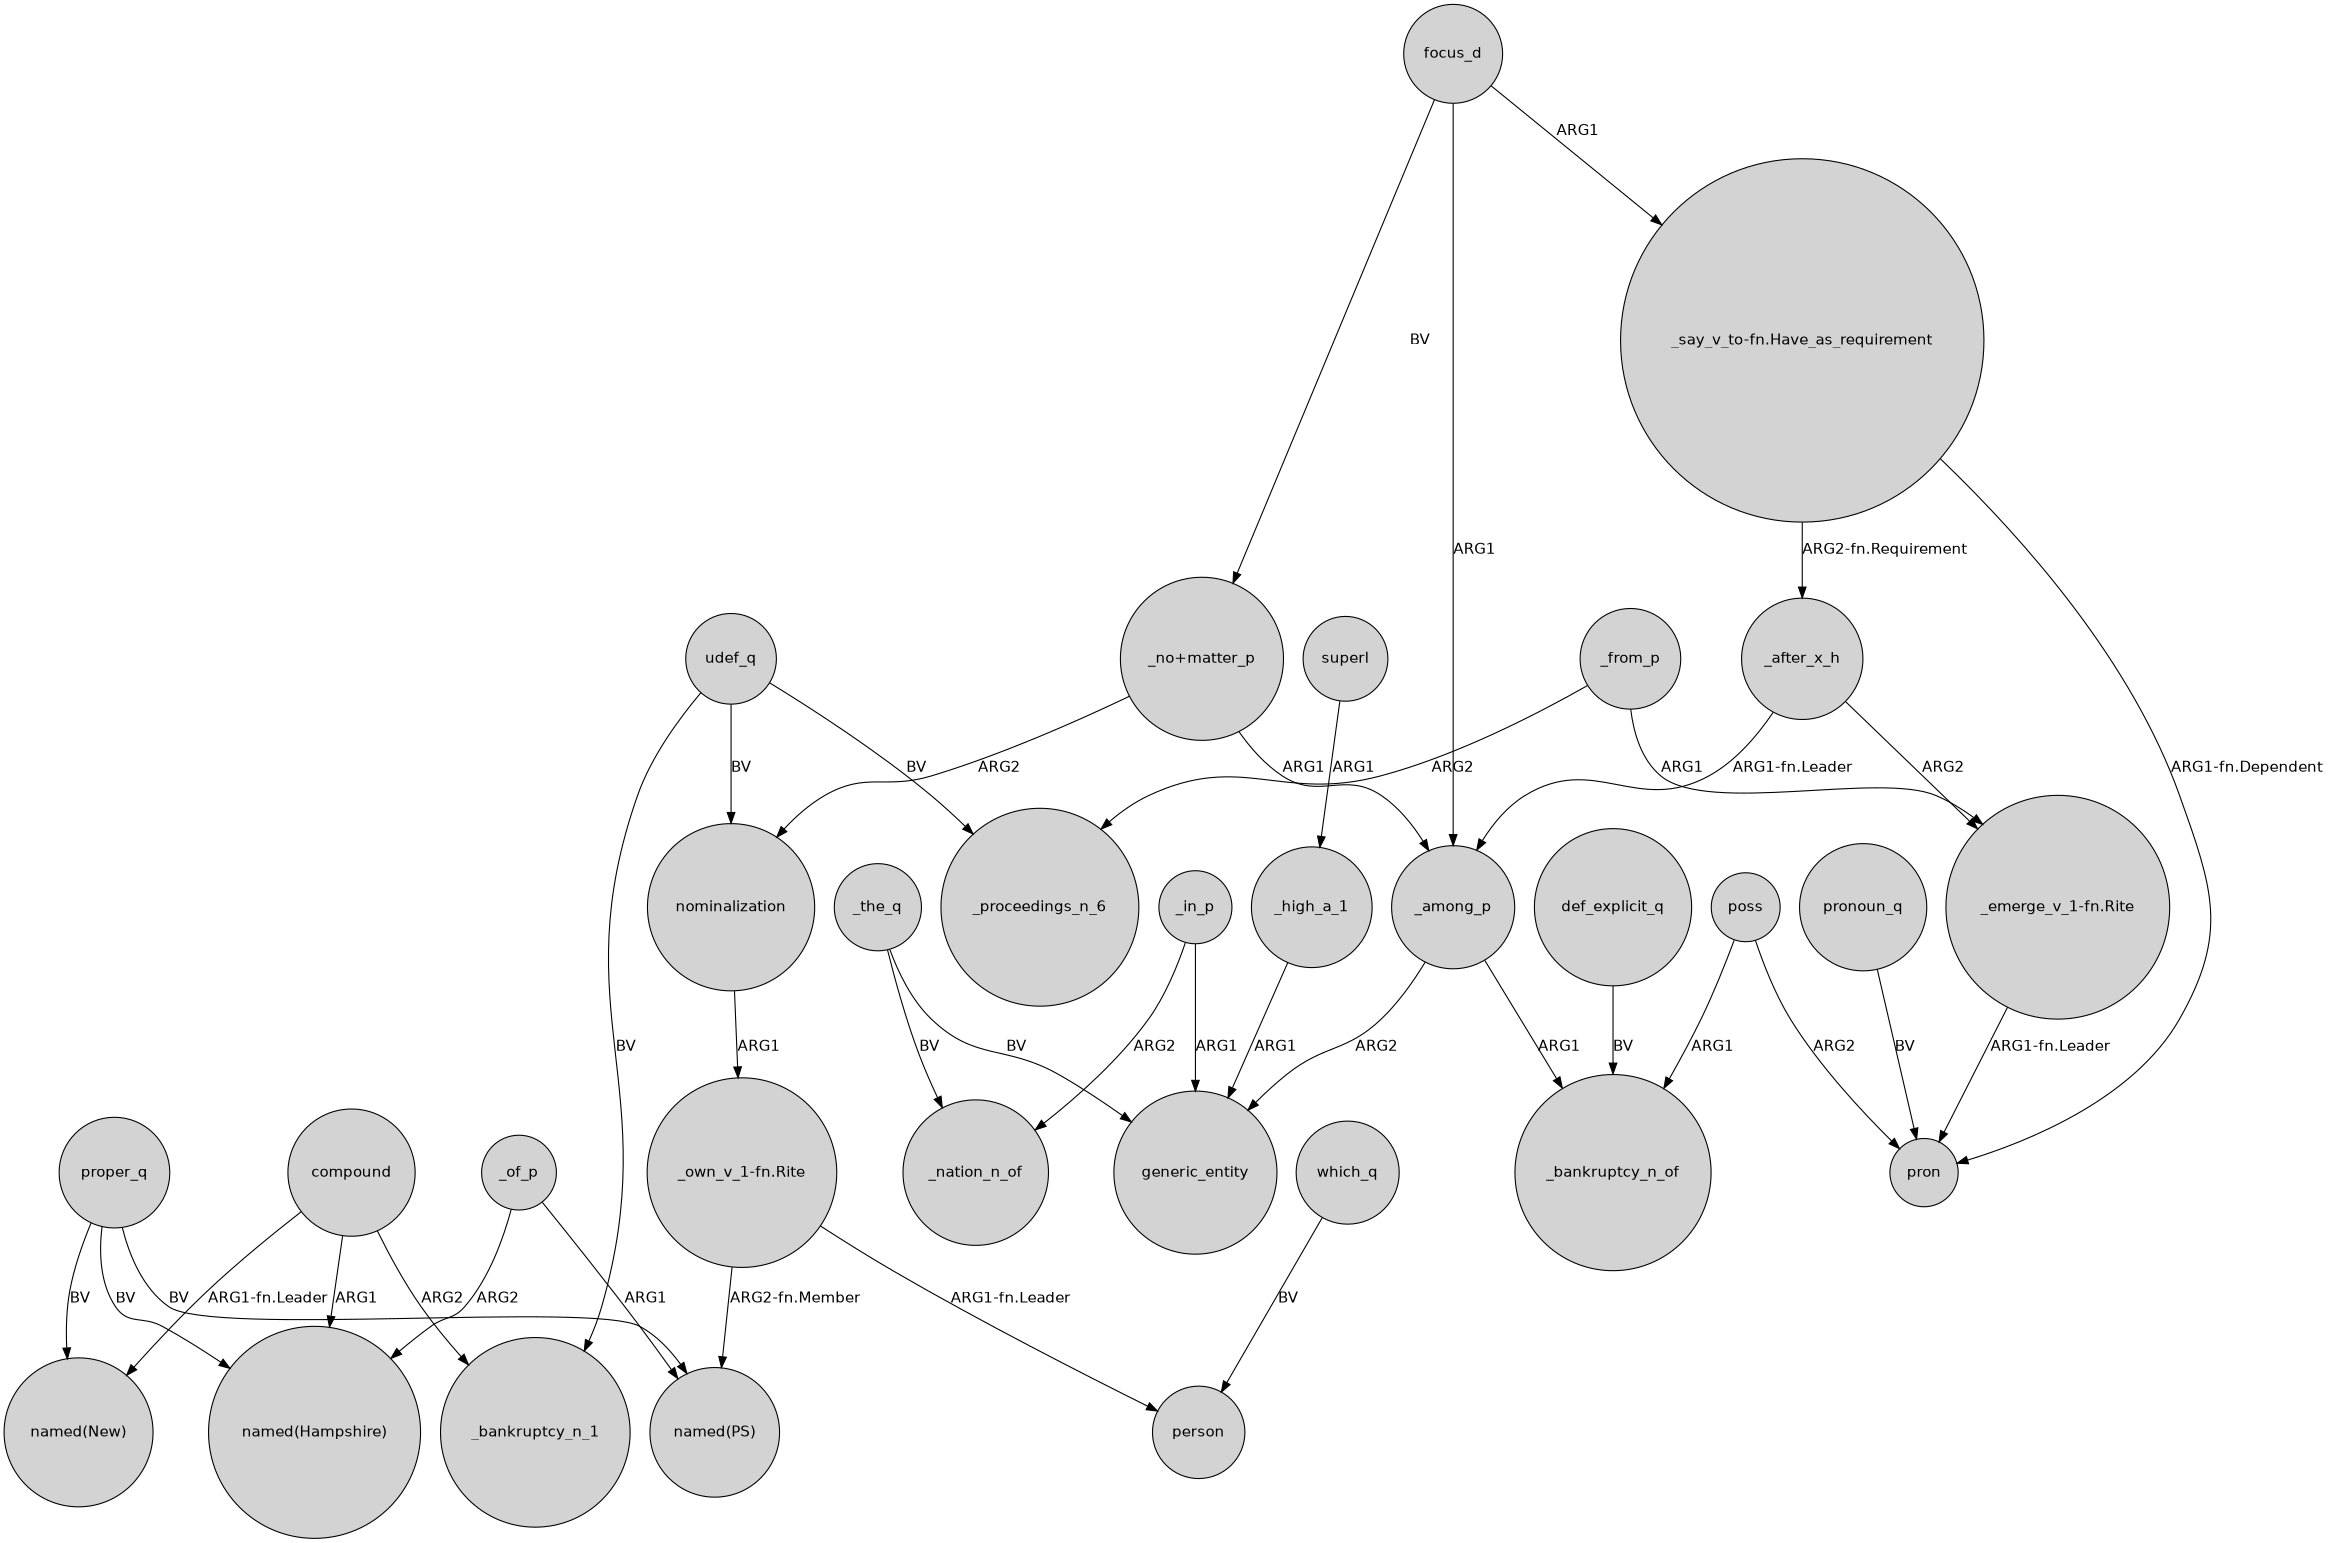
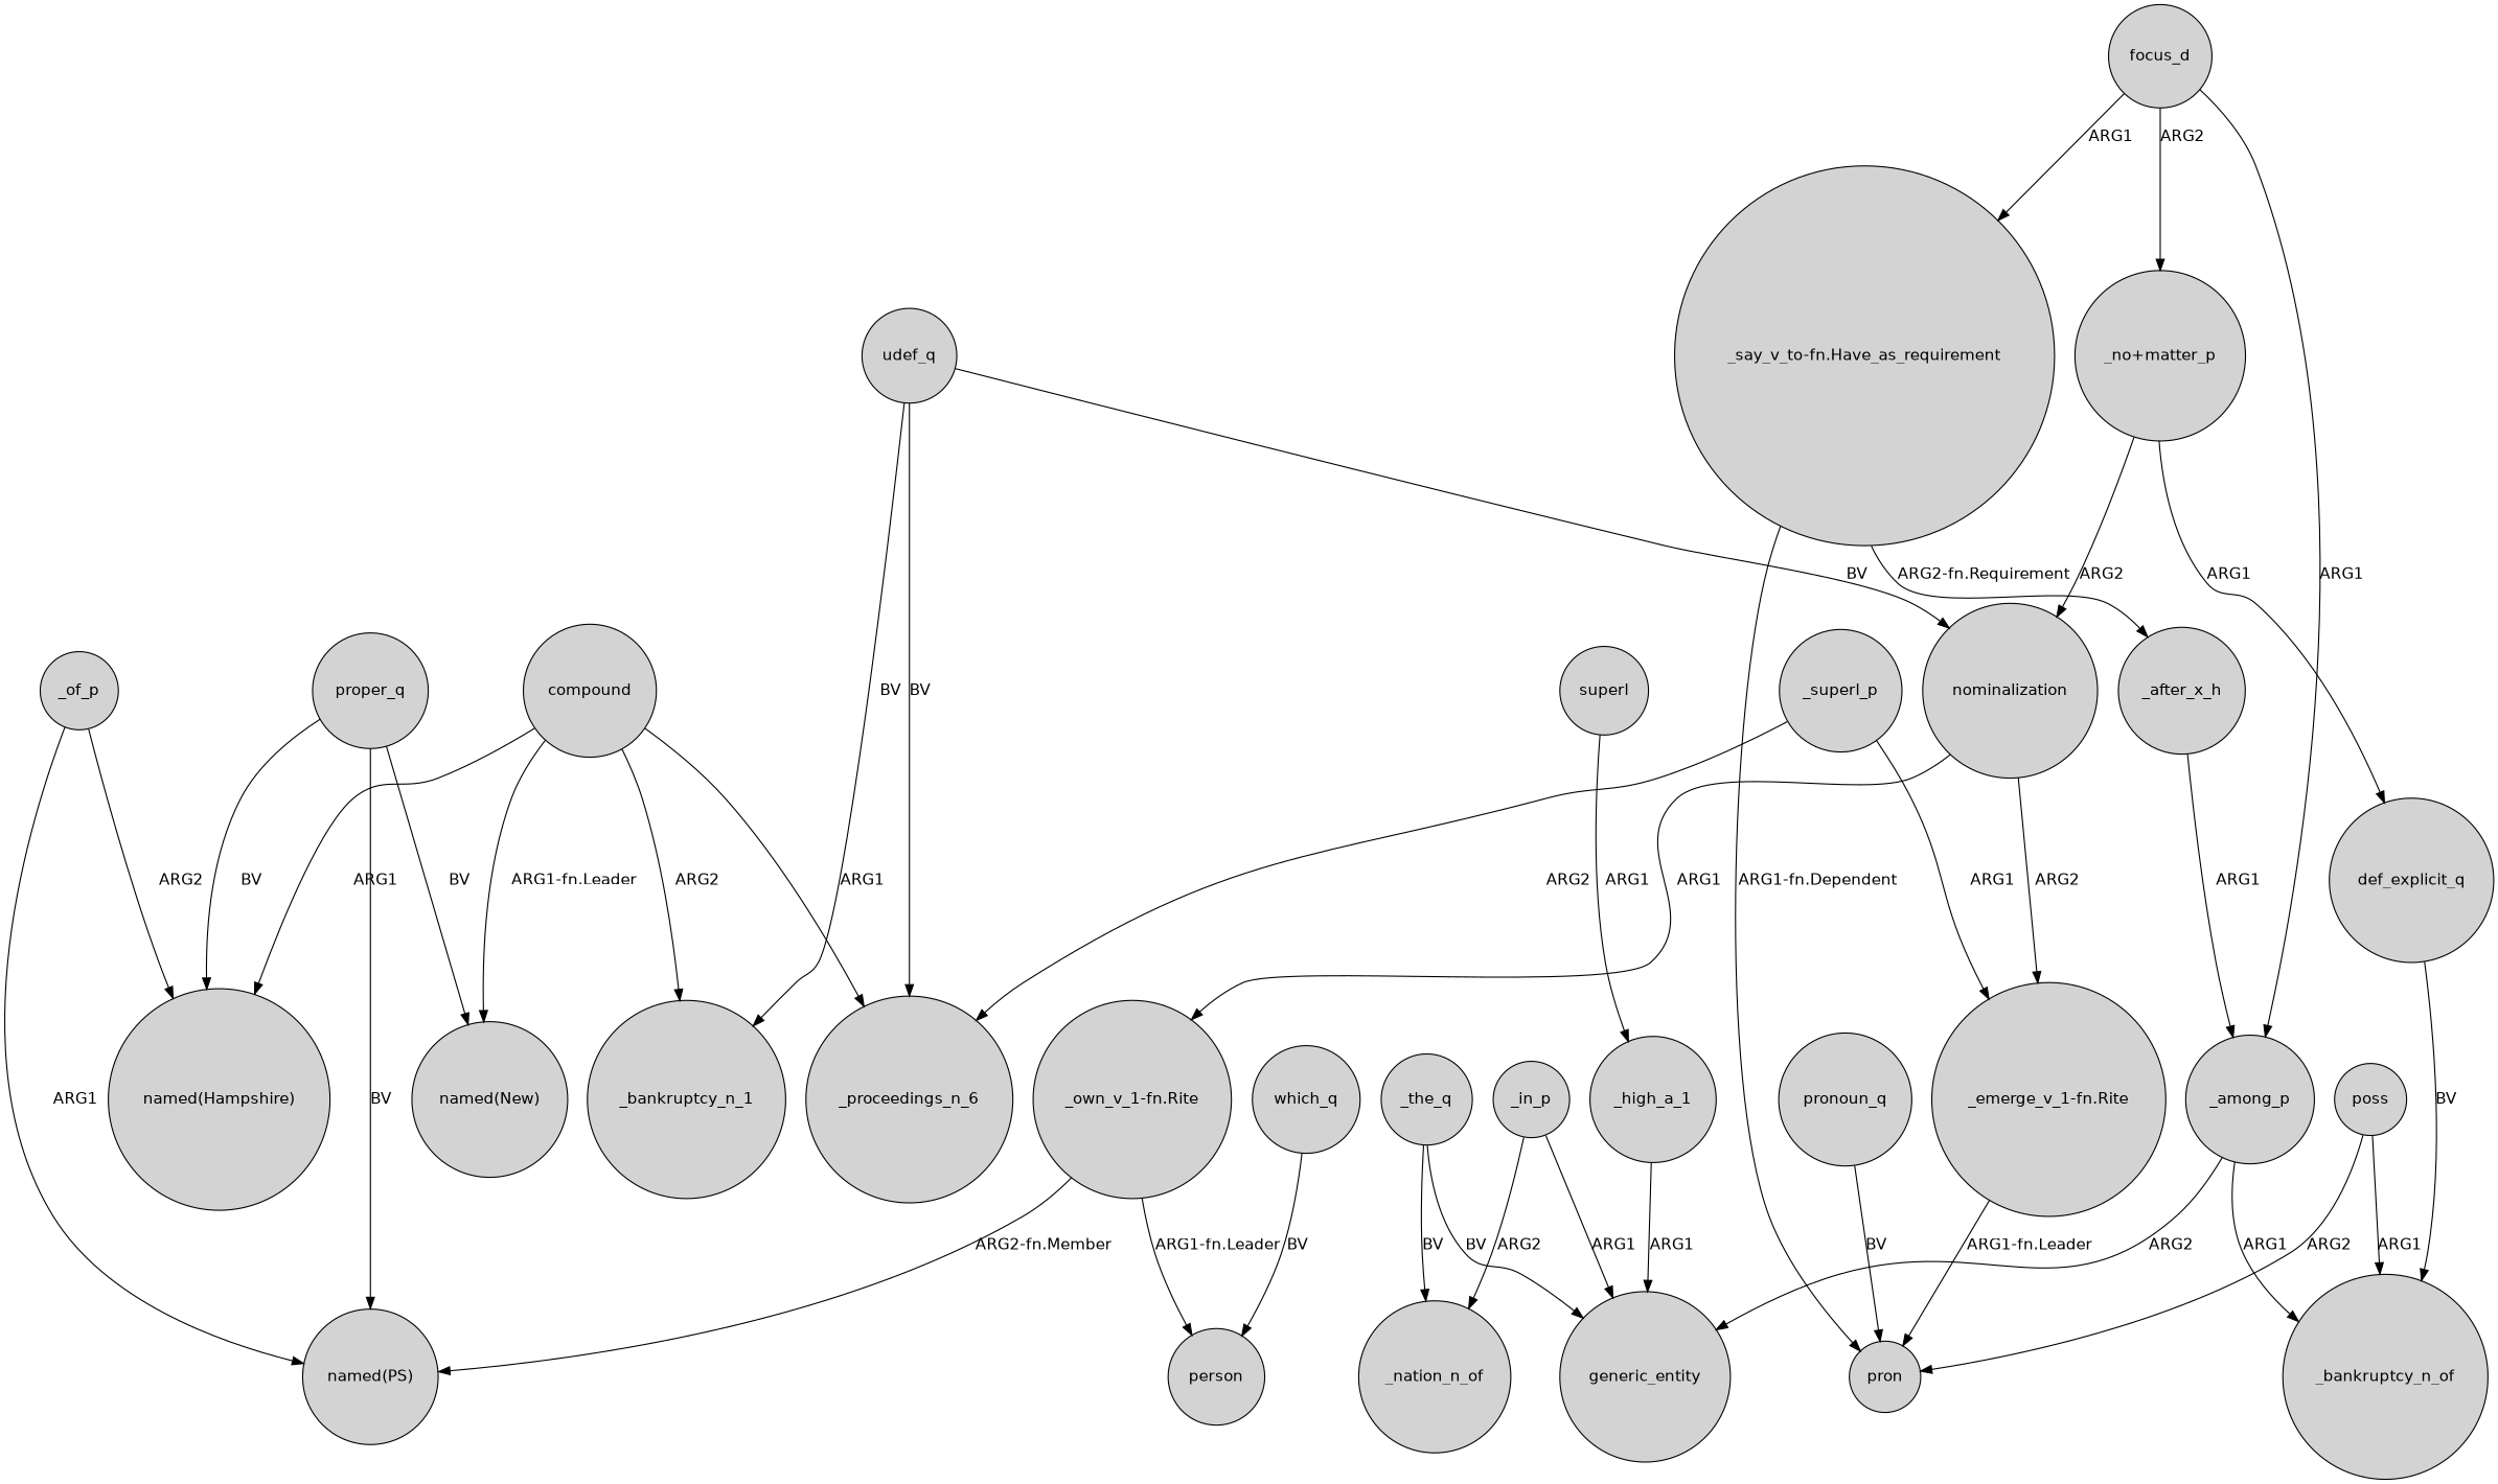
  digraph {
    fontname="DejaVu Sans"
    node [fontname="DejaVu Sans" shape=circle style=filled]
    edge [fontname="DejaVu Sans"]
    proper_q
    "named(Hampshire)"
    "named(PS)"
    "named(New)"
    _in_p
    generic_entity
    _nation_n_of
    _among_p
    n9 [label=_bankruptcy_n_of]
    def_explicit_q
    focus_d
    "_say_v_to-fn.Have_as_requirement"
    "_no+matter_p"
    _after_x_h
    pron
    nominalization
    "_emerge_v_1-fn.Rite"
    "_own_v_1-fn.Rite"
    person
    compound
    n21 [label=_proceedings_n_6]
    _bankruptcy_n_1
-   _from_p
+   _from_p [label=_superl_p]
    _the_q
    which_q
    _of_p
    udef_q
    poss
    _high_a_1
    pronoun_q
    superl
    proper_q -> "named(Hampshire)" [label=BV]
    proper_q -> "named(PS)" [label=BV]
    proper_q -> "named(New)" [label=BV]
    _in_p -> generic_entity [label=ARG1]
    _in_p -> _nation_n_of [label=ARG2]
    _among_p -> generic_entity [label=ARG2]
    _among_p -> n9 [label=ARG1]
    def_explicit_q -> n9 [label=BV]
    focus_d -> _among_p [label=ARG1]
    focus_d -> "_say_v_to-fn.Have_as_requirement" [label=ARG1]
-   focus_d -> "_no+matter_p" [label=BV]
+   focus_d -> "_no+matter_p" [label=ARG2]
    "_say_v_to-fn.Have_as_requirement" -> _after_x_h [label="ARG2-fn.Requirement"]
    "_say_v_to-fn.Have_as_requirement" -> pron [label="ARG1-fn.Dependent"]
-   "_no+matter_p" -> _among_p [label=ARG1]
+   "_no+matter_p" -> def_explicit_q [label=ARG1]
    "_no+matter_p" -> nominalization [label=ARG2]
-   _after_x_h -> _among_p [label="ARG1-fn.Leader"]
-   _after_x_h -> "_emerge_v_1-fn.Rite" [label=ARG2]
+   _after_x_h -> _among_p [label=ARG1]
+   nominalization -> "_emerge_v_1-fn.Rite" [label=ARG2]
    nominalization -> "_own_v_1-fn.Rite" [label=ARG1]
    "_emerge_v_1-fn.Rite" -> pron [label="ARG1-fn.Leader"]
    "_own_v_1-fn.Rite" -> "named(PS)" [label="ARG2-fn.Member"]
    "_own_v_1-fn.Rite" -> person [label="ARG1-fn.Leader"]
    compound -> "named(Hampshire)" [label=ARG1]
    compound -> "named(New)" [label="ARG1-fn.Leader"]
+   compound -> n21 [label=ARG1]
    compound -> _bankruptcy_n_1 [label=ARG2]
    _from_p -> "_emerge_v_1-fn.Rite" [label=ARG1]
    _from_p -> n21 [label=ARG2]
    _the_q -> generic_entity [label=BV]
    _the_q -> _nation_n_of [label=BV]
    which_q -> person [label=BV]
    _of_p -> "named(Hampshire)" [label=ARG2]
    _of_p -> "named(PS)" [label=ARG1]
    udef_q -> nominalization [label=BV]
    udef_q -> n21 [label=BV]
    udef_q -> _bankruptcy_n_1 [label=BV]
    poss -> n9 [label=ARG1]
    poss -> pron [label=ARG2]
    _high_a_1 -> generic_entity [label=ARG1]
    pronoun_q -> pron [label=BV]
    superl -> _high_a_1 [label=ARG1]
  }
